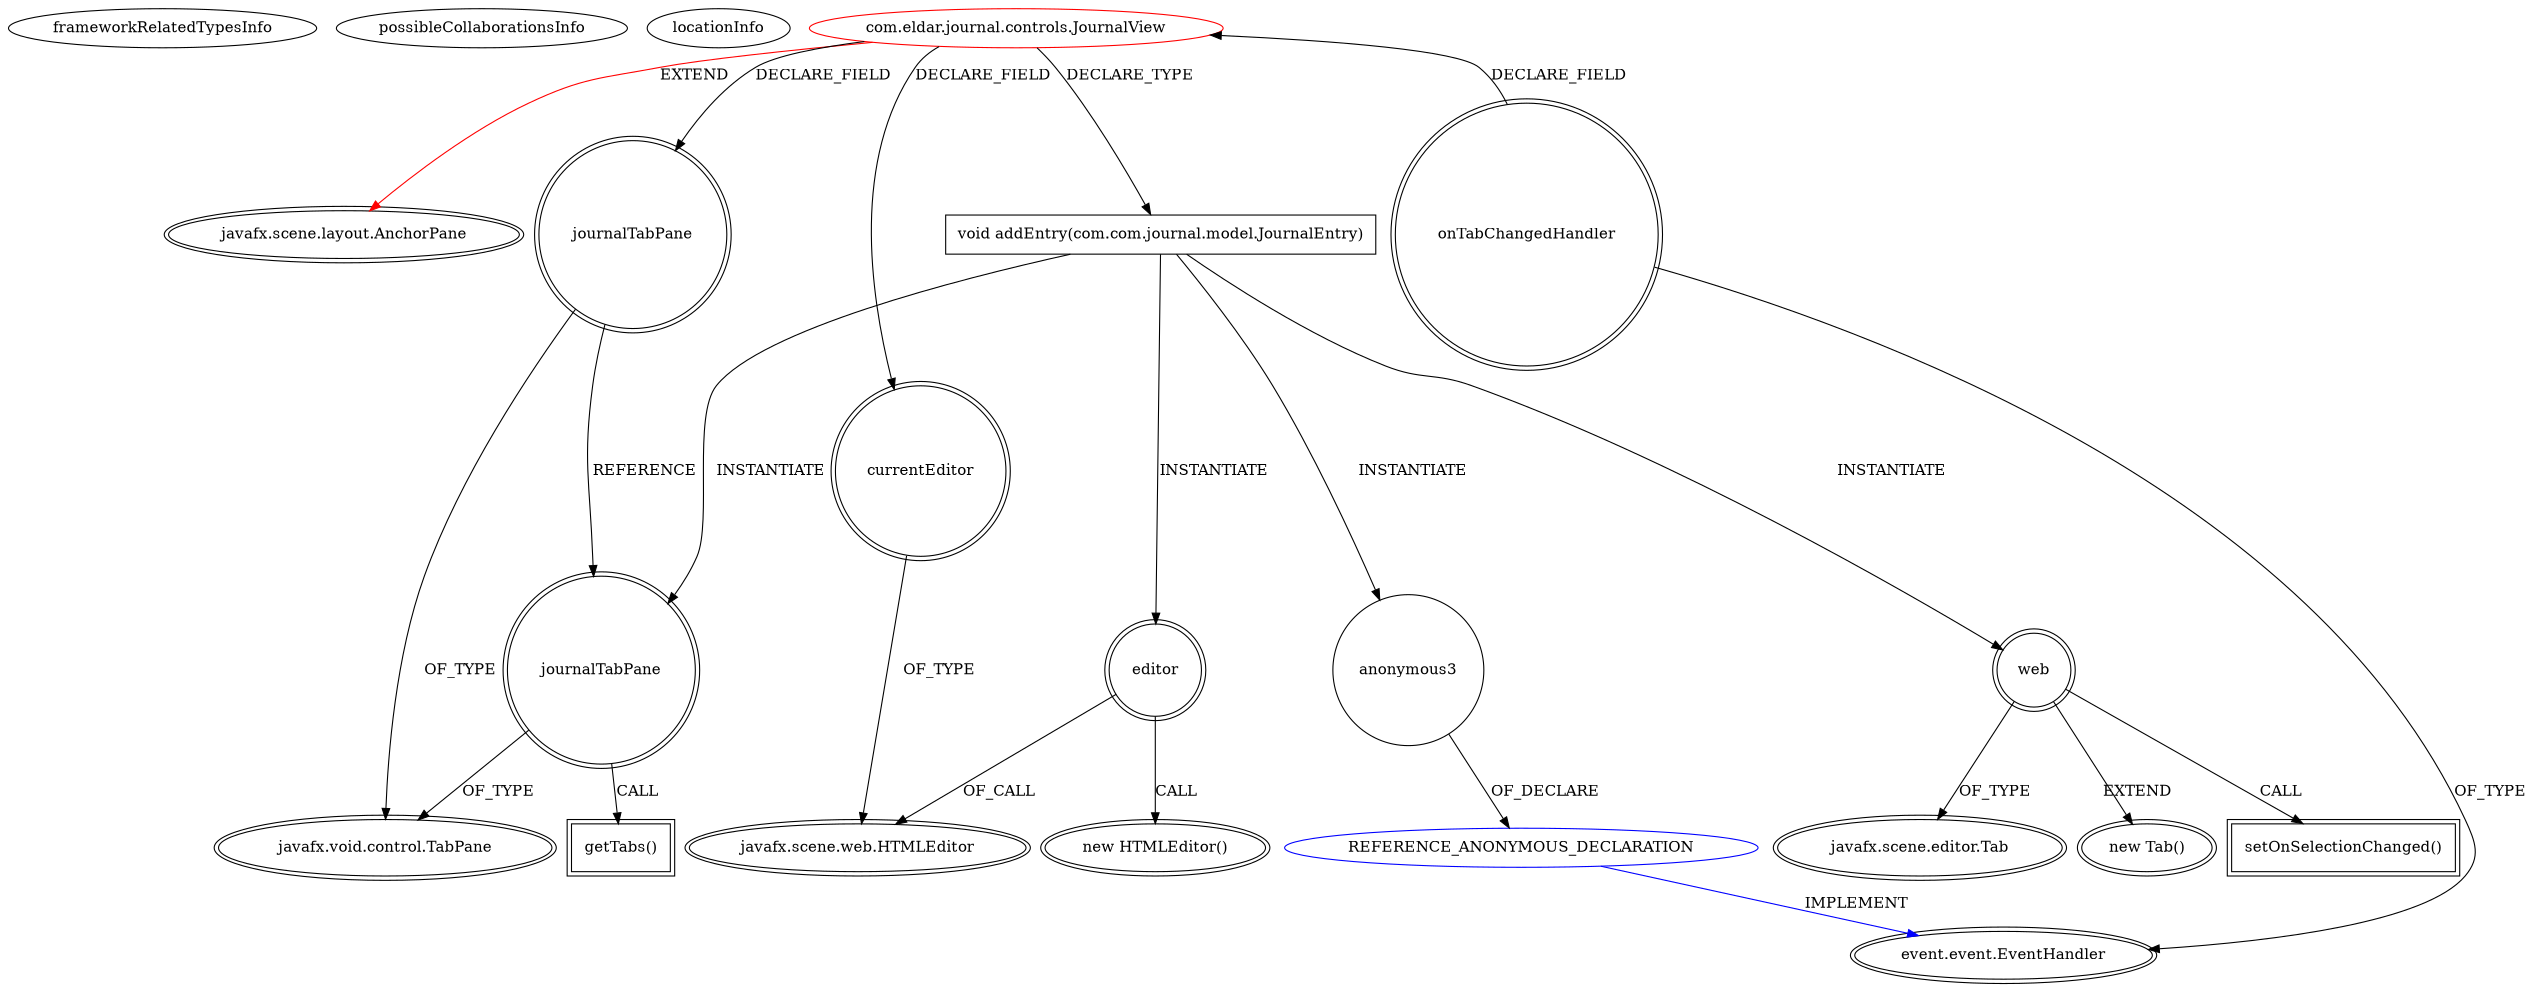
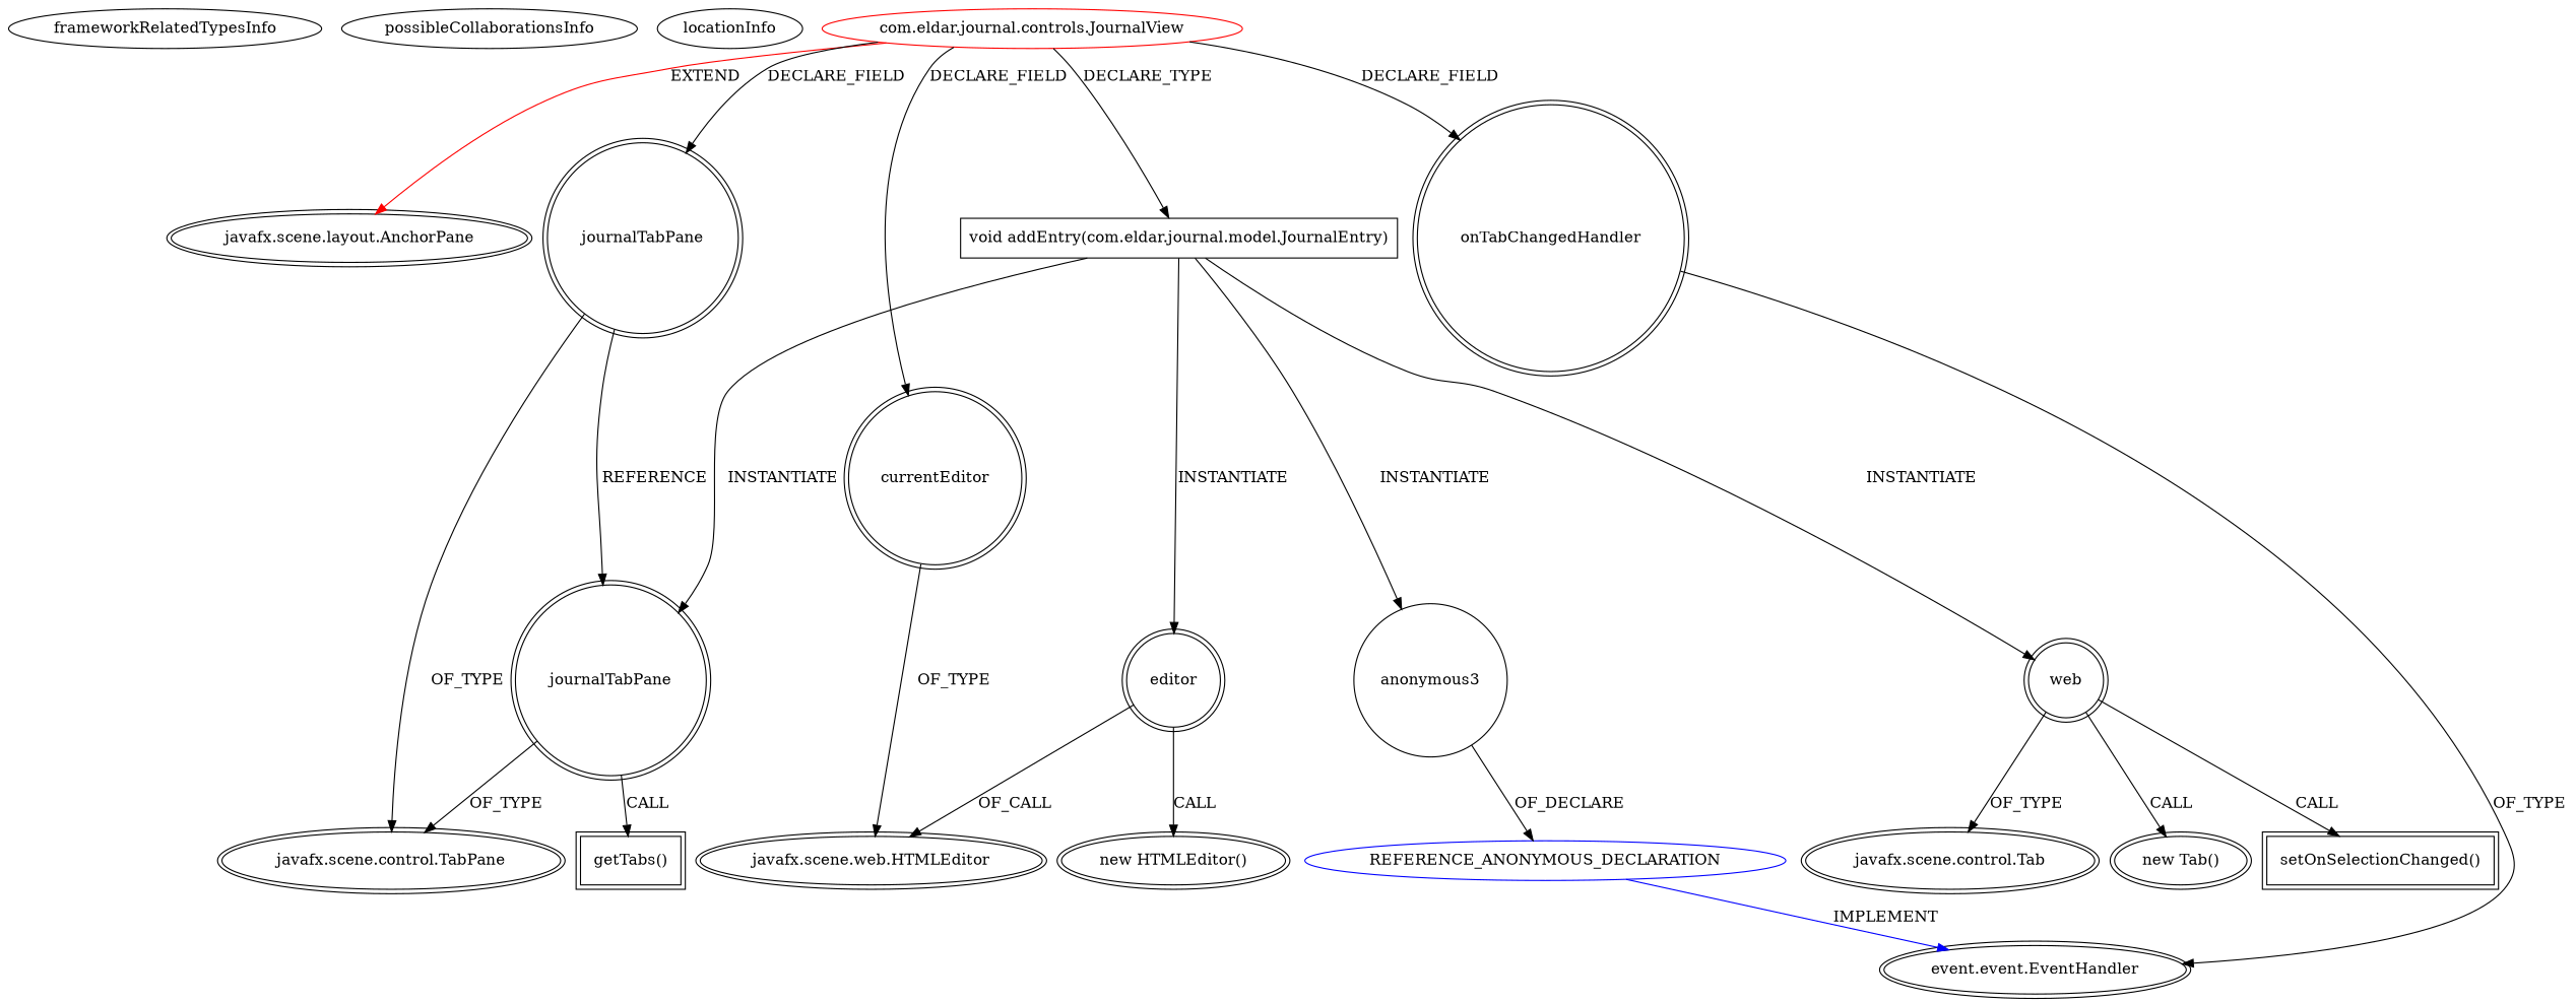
  digraph {
    node [isFrameworkType=true vertexType=FRAMEWORK_CLASS_TYPE peripheries=2]
    frameworkRelatedTypesInfo [0="javafx.scene.layout.AnchorPane" isFrameworkType="" vertexType="" peripheries=""]
    possibleCollaborationsInfo [0="2598~CLIENT_METHOD_DECLARATION-INSTANTIATION-~javafx.scene.layout.AnchorPane ~javafx.event.EventHandler ~false~true" isFrameworkType="" vertexType="" peripheries=""]
    locationInfo [contextSignature=JournalView filePath="/eaglestorm-EldarJournal/EldarJournal-master/src/com/eldar/journal/controls/JournalView.java" graphId=2598 projectName="eaglestorm-EldarJournal" isFrameworkType="" vertexType="" peripheries=""]
    n4 [color=red isFrameworkType=false label="com.eldar.journal.controls.JournalView" vertexType=ROOT_CLIENT_CLASS_DECLARATION peripheries=""]
    n5 [label="javafx.scene.layout.AnchorPane"]
    n6 [label=currentEditor shape=circle vertexType=FIELD_DECLARATION]
    n7 [label=journalTabPane shape=circle vertexType=FIELD_DECLARATION]
    n8 [label=onTabChangedHandler shape=circle vertexType=FIELD_DECLARATION]
-   n9 [isFrameworkType=false label="void addEntry(com.com.journal.model.JournalEntry)" shape=box vertexType=CLIENT_METHOD_DECLARATION peripheries=""]
+   n9 [isFrameworkType=false label="void addEntry(com.eldar.journal.model.JournalEntry)" shape=box vertexType=CLIENT_METHOD_DECLARATION peripheries=""]
    n10 [label="javafx.scene.web.HTMLEditor"]
-   n11 [label="javafx.void.control.TabPane"]
+   n11 [label="javafx.scene.control.TabPane"]
    n12 [label=journalTabPane shape=circle vertexType=VARIABLE_EXPRESION]
    n13 [label="event.event.EventHandler" vertexType=FRAMEWORK_INTERFACE_TYPE]
    n14 [label=web shape=circle vertexType=VARIABLE_EXPRESION]
    n15 [isFrameworkType=false label=anonymous3 shape=circle vertexType=VARIABLE_EXPRESION peripheries=""]
    n16 [label=editor shape=circle vertexType=VARIABLE_EXPRESION]
    n17 [label="getTabs()" shape=box vertexType=INSIDE_CALL]
-   n18 [label="javafx.scene.editor.Tab"]
+   n18 [label="javafx.scene.control.Tab"]
    n19 [label="new Tab()" vertexType=CONSTRUCTOR_CALL]
    n20 [label="setOnSelectionChanged()" shape=box vertexType=INSIDE_CALL]
    n21 [color=blue isFrameworkType=false label=REFERENCE_ANONYMOUS_DECLARATION vertexType=REFERENCE_ANONYMOUS_DECLARATION peripheries=""]
    n22 [label="new HTMLEditor()" vertexType=CONSTRUCTOR_CALL]
    n4 -> n5 [color=red label=EXTEND]
    n4 -> n6 [label=DECLARE_FIELD]
    n4 -> n7 [label=DECLARE_FIELD]
-   n8 -> n4 [label=DECLARE_FIELD]
+   n4 -> n8 [label=DECLARE_FIELD]
    n4 -> n9 [label=DECLARE_TYPE]
    n6 -> n10 [label=OF_TYPE]
    n7 -> n11 [label=OF_TYPE]
    n7 -> n12 [label=REFERENCE]
    n8 -> n13 [label=OF_TYPE]
    n9 -> n12 [label=INSTANTIATE]
    n9 -> n14 [label=INSTANTIATE]
    n9 -> n15 [label=INSTANTIATE]
    n9 -> n16 [label=INSTANTIATE]
    n12 -> n11 [label=OF_TYPE]
    n12 -> n17 [label=CALL]
    n14 -> n18 [label=OF_TYPE]
-   n14 -> n19 [label=EXTEND]
+   n14 -> n19 [label=CALL]
    n14 -> n20 [label=CALL]
    n15 -> n21 [label=OF_DECLARE]
    n16 -> n10 [label=OF_CALL]
    n16 -> n22 [label=CALL]
    n21 -> n13 [color=blue label=IMPLEMENT]
  }
